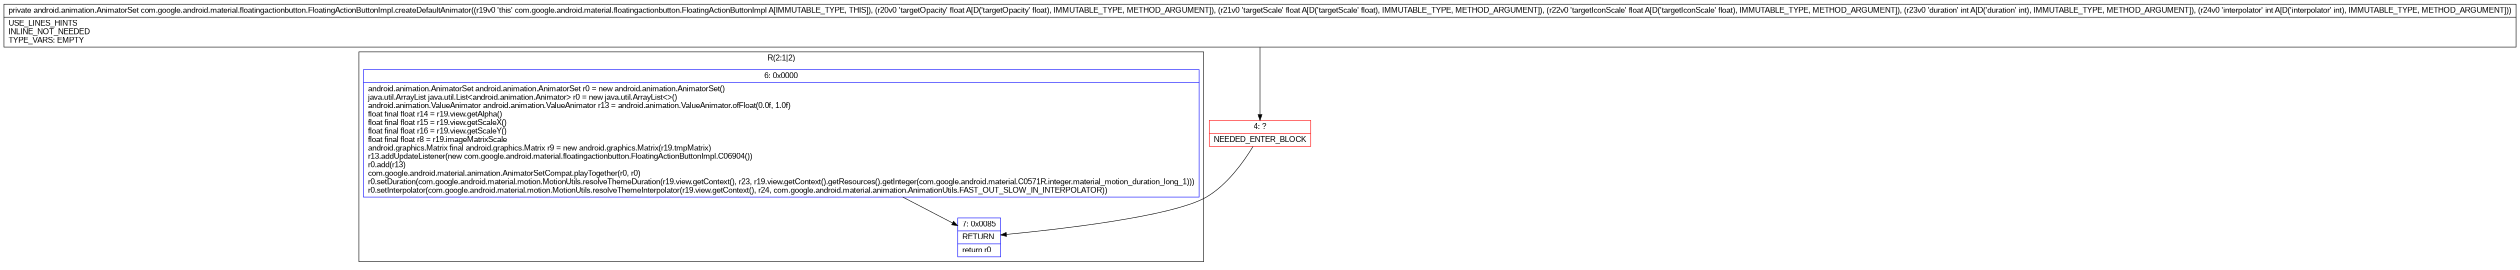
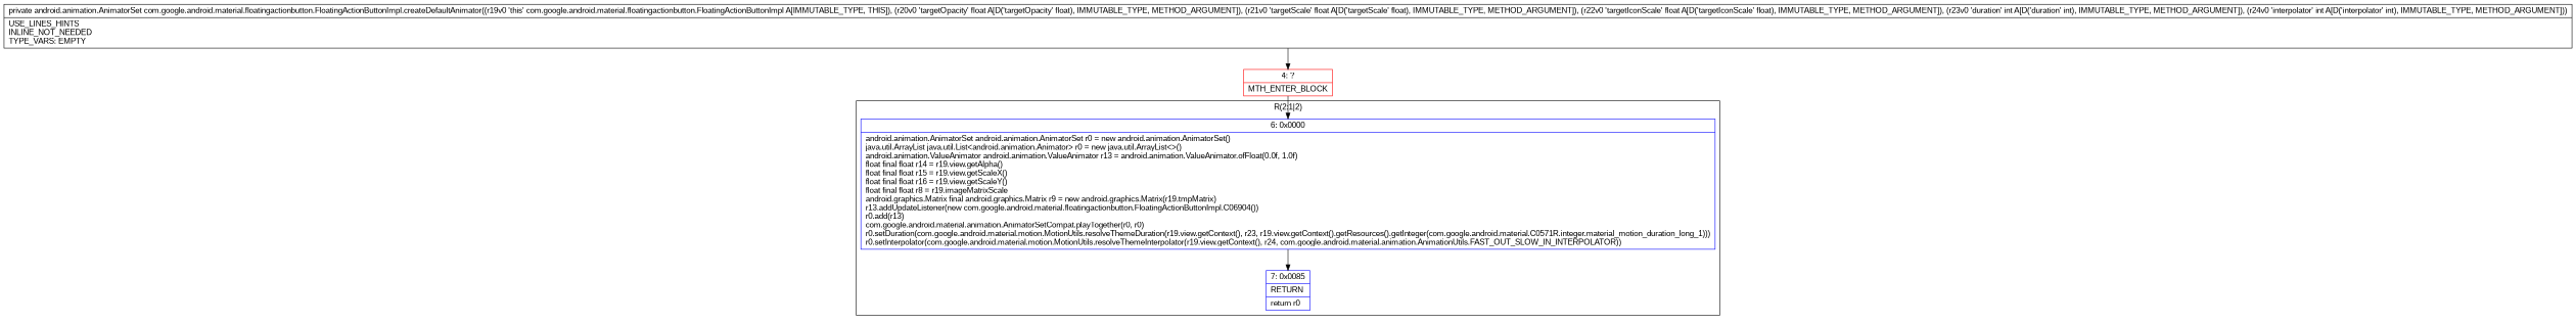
  digraph {
    fontname="Liberation Sans"
    node [color=blue fontname="Liberation Sans" shape=record]
    edge [fontname="Liberation Sans"]
    n1 [label="{6\:\ 0x0000|android.animation.AnimatorSet android.animation.AnimatorSet r0 = new android.animation.AnimatorSet()\ljava.util.ArrayList java.util.List\<android.animation.Animator\> r0 = new java.util.ArrayList\<\>()\landroid.animation.ValueAnimator android.animation.ValueAnimator r13 = android.animation.ValueAnimator.ofFloat(0.0f, 1.0f)\lfloat final float r14 = r19.view.getAlpha()\lfloat final float r15 = r19.view.getScaleX()\lfloat final float r16 = r19.view.getScaleY()\lfloat final float r8 = r19.imageMatrixScale\landroid.graphics.Matrix final android.graphics.Matrix r9 = new android.graphics.Matrix(r19.tmpMatrix)\lr13.addUpdateListener(new com.google.android.material.floatingactionbutton.FloatingActionButtonImpl.C06904())\lr0.add(r13)\lcom.google.android.material.animation.AnimatorSetCompat.playTogether(r0, r0)\lr0.setDuration(com.google.android.material.motion.MotionUtils.resolveThemeDuration(r19.view.getContext(), r23, r19.view.getContext().getResources().getInteger(com.google.android.material.C0571R.integer.material_motion_duration_long_1)))\lr0.setInterpolator(com.google.android.material.motion.MotionUtils.resolveThemeInterpolator(r19.view.getContext(), r24, com.google.android.material.animation.AnimationUtils.FAST_OUT_SLOW_IN_INTERPOLATOR))\l}"]
    n2 [label="{7\:\ 0x0085|RETURN\l|return r0\l}"]
-   n3 [color=red label="{4\:\ ?|NEEDED_ENTER_BLOCK\l}"]
+   n3 [color=red label="{4\:\ ?|MTH_ENTER_BLOCK\l}"]
    n4 [label="{private android.animation.AnimatorSet com.google.android.material.floatingactionbutton.FloatingActionButtonImpl.createDefaultAnimator((r19v0 'this' com.google.android.material.floatingactionbutton.FloatingActionButtonImpl A[IMMUTABLE_TYPE, THIS]), (r20v0 'targetOpacity' float A[D('targetOpacity' float), IMMUTABLE_TYPE, METHOD_ARGUMENT]), (r21v0 'targetScale' float A[D('targetScale' float), IMMUTABLE_TYPE, METHOD_ARGUMENT]), (r22v0 'targetIconScale' float A[D('targetIconScale' float), IMMUTABLE_TYPE, METHOD_ARGUMENT]), (r23v0 'duration' int A[D('duration' int), IMMUTABLE_TYPE, METHOD_ARGUMENT]), (r24v0 'interpolator' int A[D('interpolator' int), IMMUTABLE_TYPE, METHOD_ARGUMENT]))  | USE_LINES_HINTS\lINLINE_NOT_NEEDED\lTYPE_VARS: EMPTY\l}" color=""]
    subgraph cluster_1 {
      label="R(2:1|2)"
      n1
      n2
    }
    n1 -> n2
-   n3 -> n2
+   n3 -> n1
    n4 -> n3
  }
